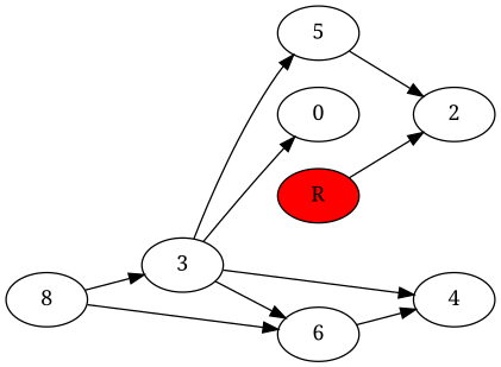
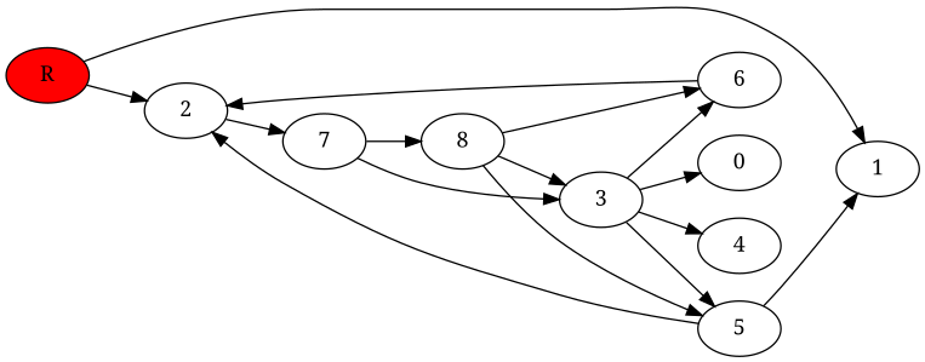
  digraph {
    fontname="Noto Serif"
    rankdir=LR
    node [fontname="Noto Serif"]
    edge [fontname="Noto Serif"]
    2
+   7
    3
    8
    4
    5
    6
    n8 [label=0]
+   1
    R [fillcolor="#ff0000" style=filled]
+   2 -> 7
+   7 -> 3
+   7 -> 8
    3 -> 4
    3 -> 5
    3 -> 6
    3 -> n8
    8 -> 3
+   8 -> 5
    8 -> 6
    5 -> 2
-   6 -> 4
+   5 -> 1
+   6 -> 2
    R -> 2
+   R -> 1
  }
